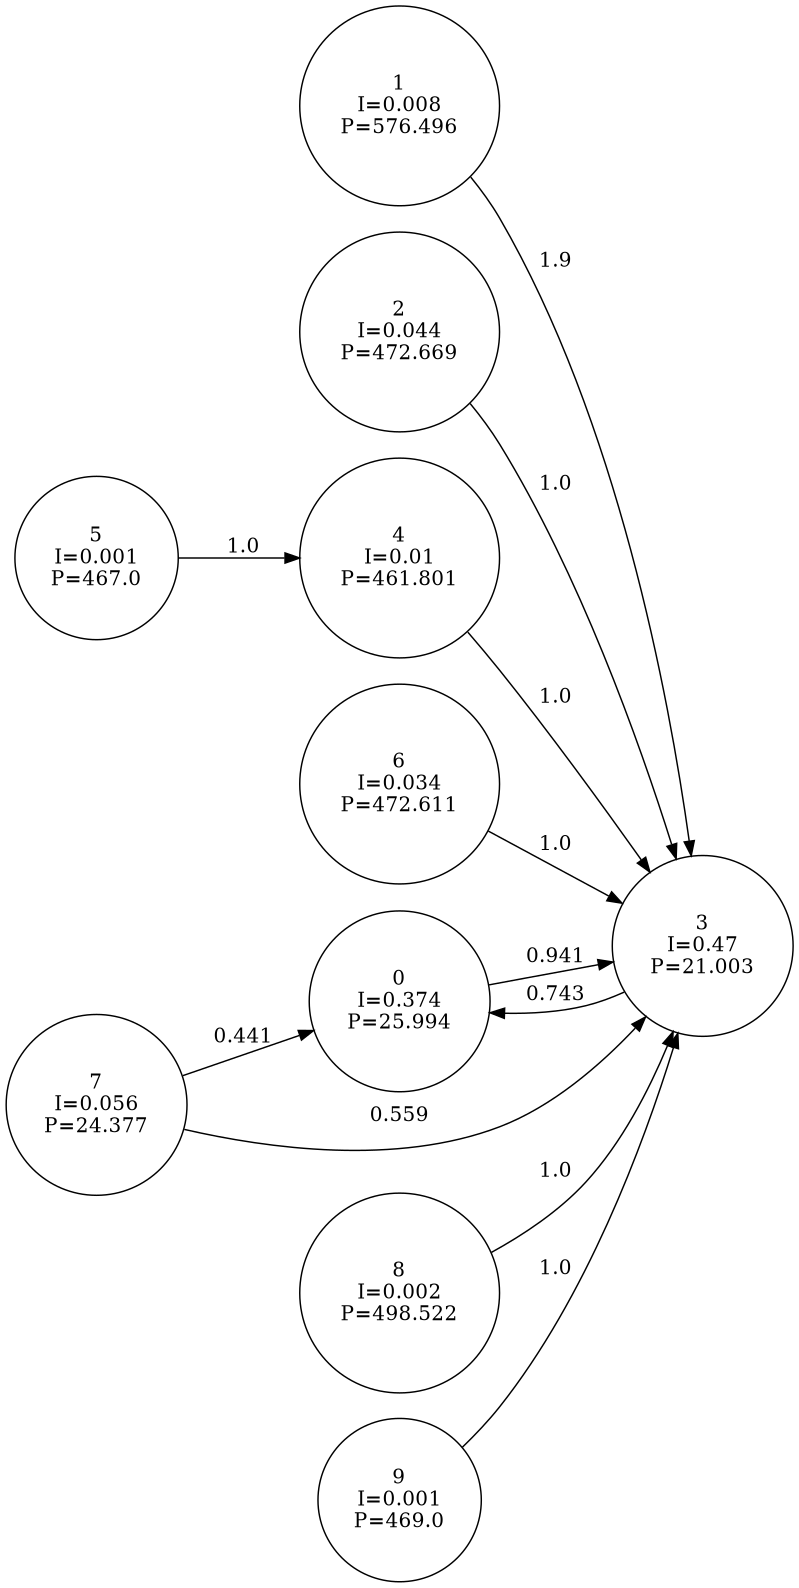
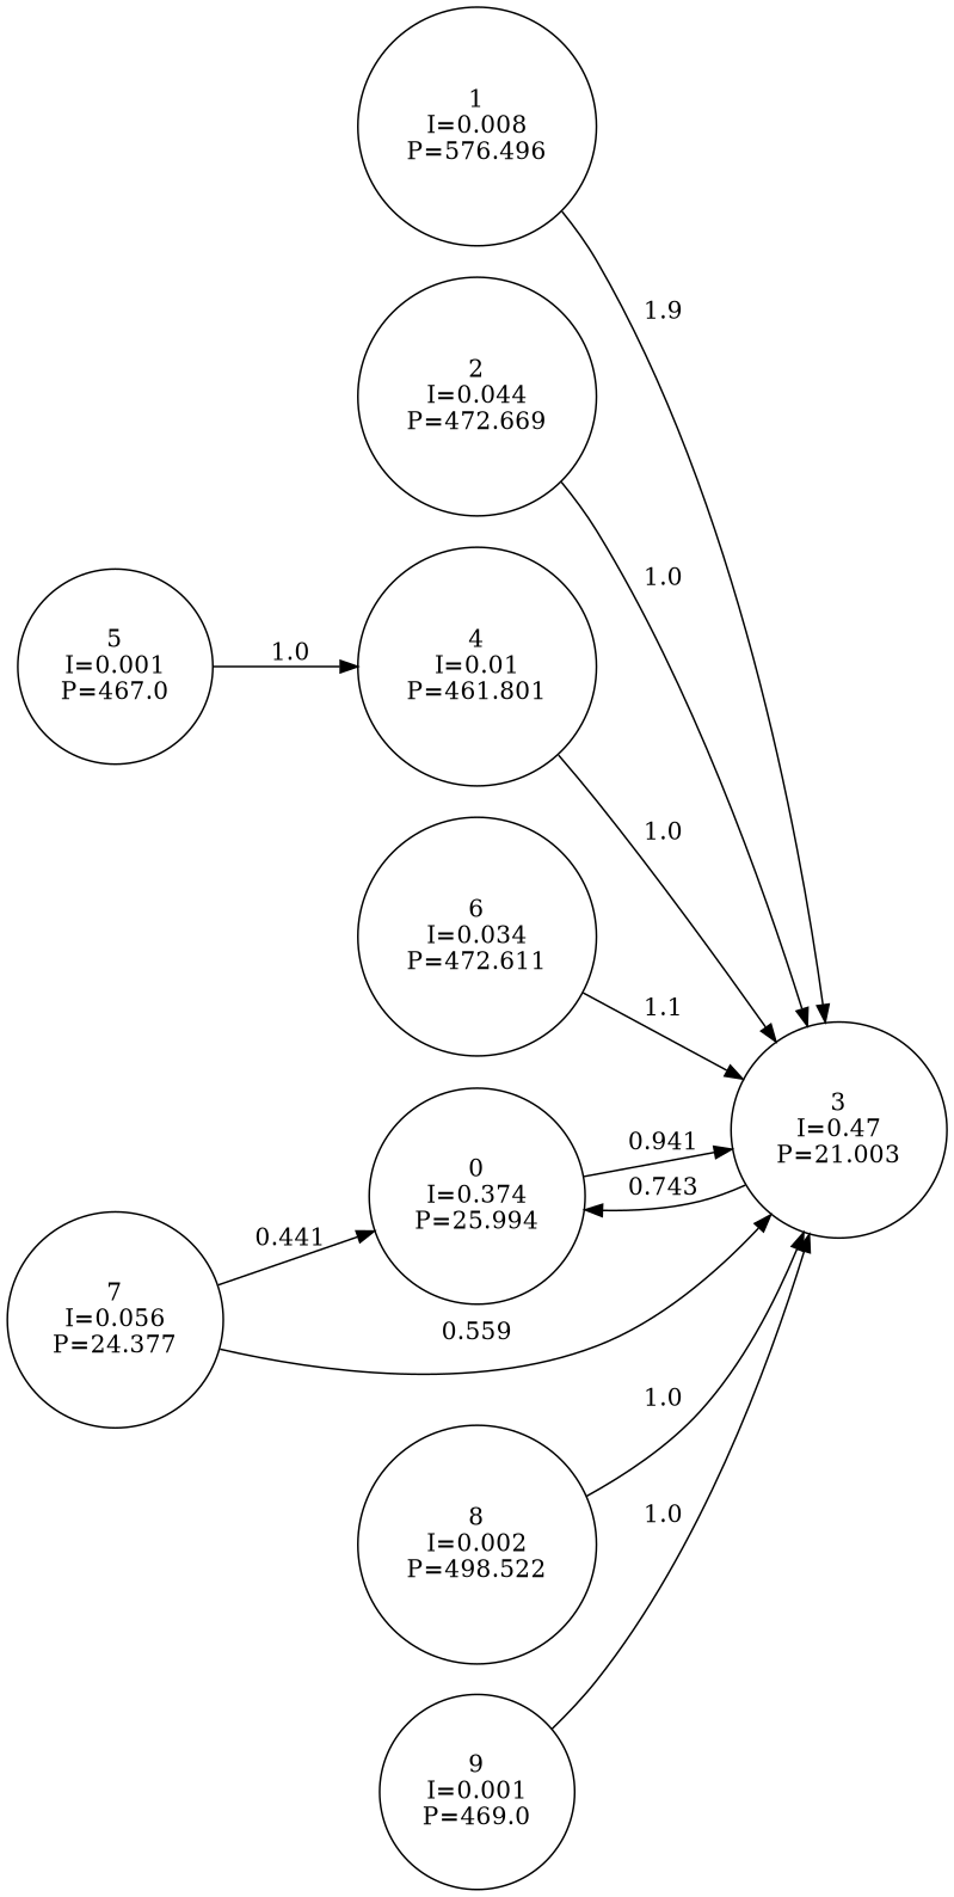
  digraph {
    rankdir=LR
    node [shape=circle]
    n1 [label="0\nI=0.374\nP=25.994"]
    n2 [label="3\nI=0.47\nP=21.003"]
    n3 [label="1\nI=0.008\nP=576.496"]
    n4 [label="2\nI=0.044\nP=472.669"]
    n5 [label="4\nI=0.01\nP=461.801"]
    n6 [label="5\nI=0.001\nP=467.0"]
    n7 [label="6\nI=0.034\nP=472.611"]
    n8 [label="7\nI=0.056\nP=24.377"]
    n9 [label="8\nI=0.002\nP=498.522"]
    n10 [label="9\nI=0.001\nP=469.0"]
    n1 -> n2 [label=0.941]
    n2 -> n1 [label=0.743]
    n3 -> n2 [label=1.9]
    n4 -> n2 [label=1.0]
    n5 -> n2 [label=1.0]
    n6 -> n5 [label=1.0]
-   n7 -> n2 [label=1.0]
+   n7 -> n2 [label=1.1]
    n8 -> n1 [label=0.441]
    n8 -> n2 [label=0.559]
    n9 -> n2 [label=1.0]
    n10 -> n2 [label=1.0]
  }
